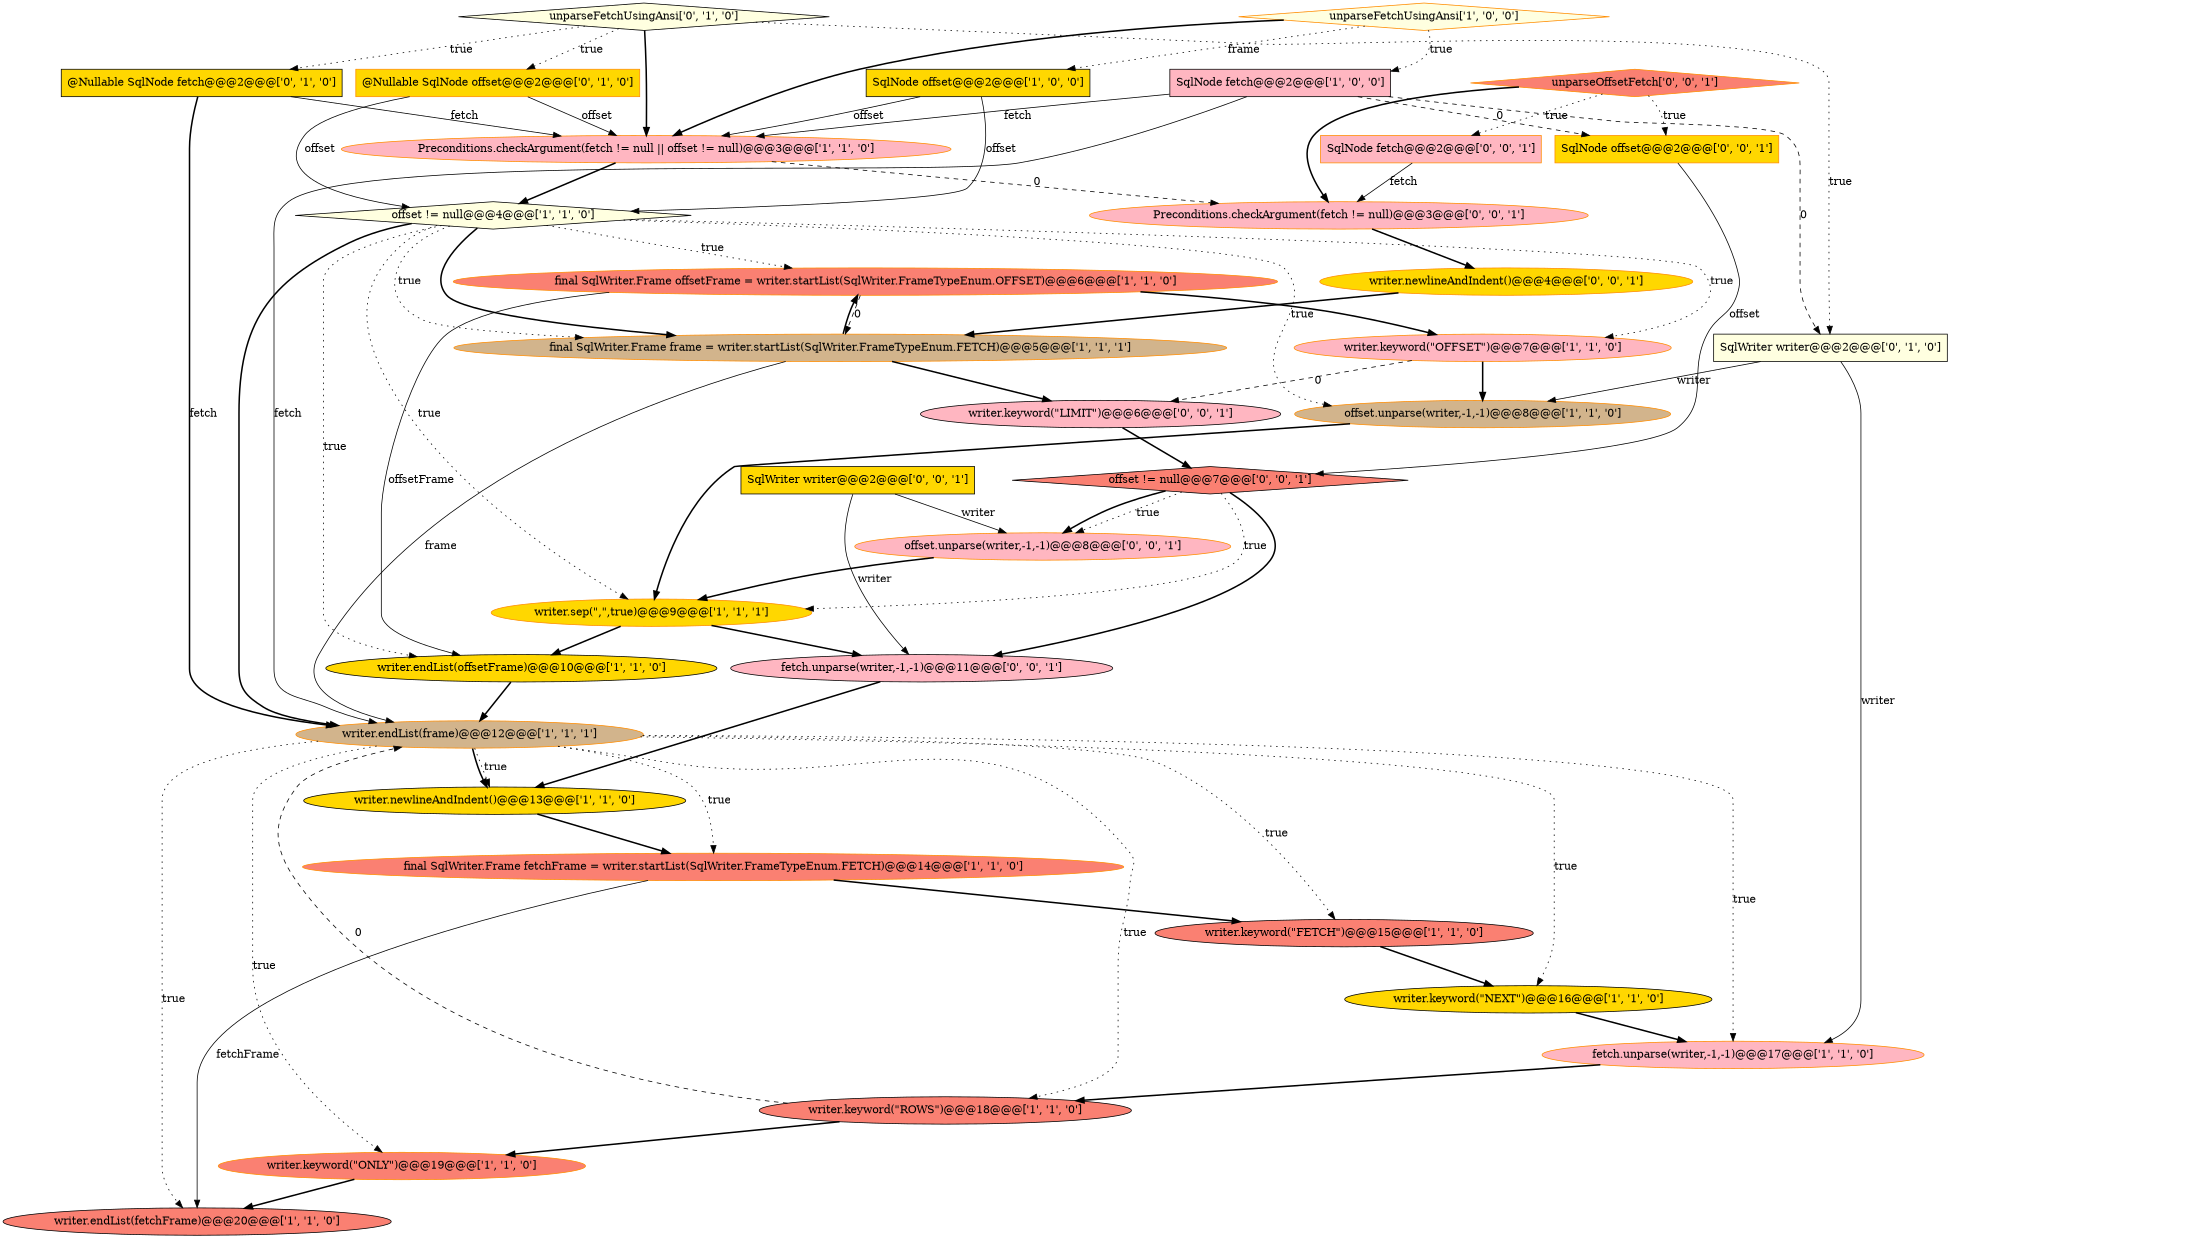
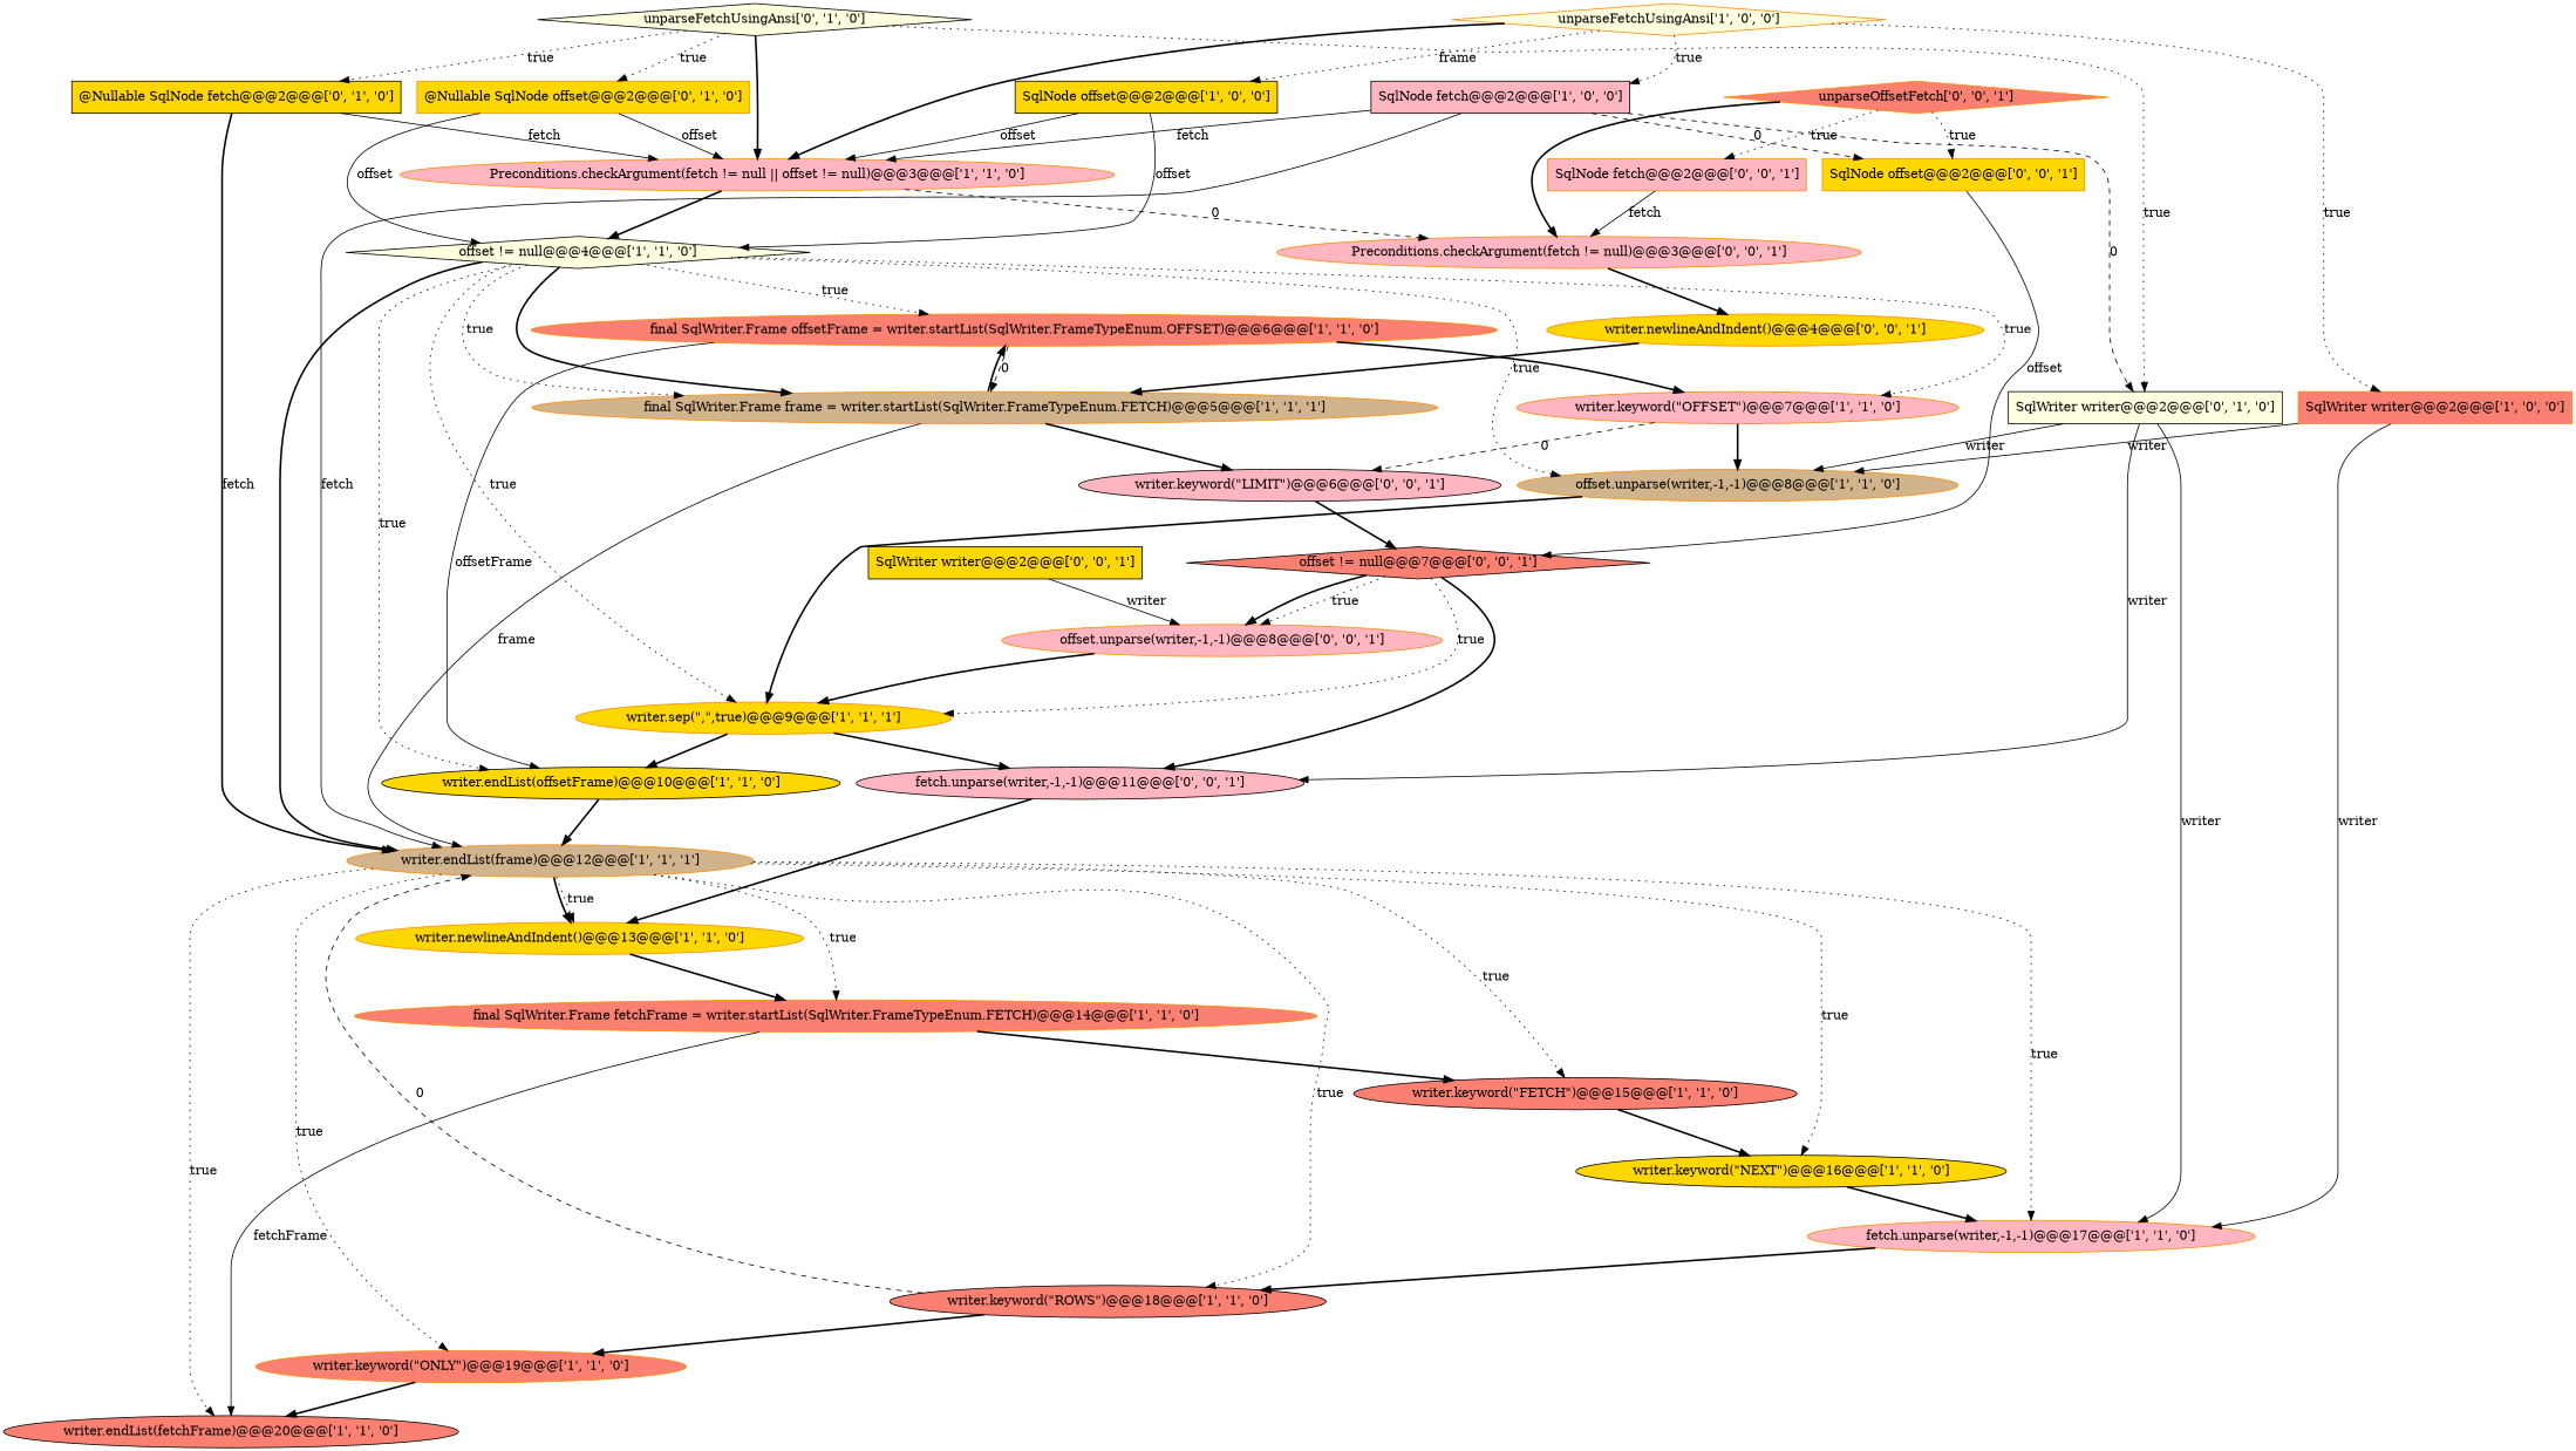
  digraph {
    node [color=darkorange fillcolor=gold shape=ellipse style=filled]
    edge [style=bold]
    n1 [fillcolor=tan label="writer.endList(frame)@@@12@@@['1', '1', '1']"]
    n2 [color=black fillcolor=salmon label="writer.endList(fetchFrame)@@@20@@@['1', '1', '0']"]
    n3 [fillcolor=salmon label="final SqlWriter.Frame fetchFrame = writer.startList(SqlWriter.FrameTypeEnum.FETCH)@@@14@@@['1', '1', '0']"]
    n4 [fillcolor=lightpink label="fetch.unparse(writer,-1,-1)@@@17@@@['1', '1', '0']"]
    n5 [color=black label="writer.keyword(\"NEXT\")@@@16@@@['1', '1', '0']"]
    n6 [fillcolor=salmon label="writer.keyword(\"ONLY\")@@@19@@@['1', '1', '0']"]
    n7 [color=black fillcolor=salmon label="writer.keyword(\"ROWS\")@@@18@@@['1', '1', '0']"]
    n8 [color=black fillcolor=salmon label="writer.keyword(\"FETCH\")@@@15@@@['1', '1', '0']"]
-   n9 [color=black label="writer.newlineAndIndent()@@@13@@@['1', '1', '0']"]
+   n9 [label="writer.newlineAndIndent()@@@13@@@['1', '1', '0']"]
    n10 [fillcolor=tan label="final SqlWriter.Frame frame = writer.startList(SqlWriter.FrameTypeEnum.FETCH)@@@5@@@['1', '1', '1']"]
    n11 [fillcolor=salmon label="final SqlWriter.Frame offsetFrame = writer.startList(SqlWriter.FrameTypeEnum.OFFSET)@@@6@@@['1', '1', '0']"]
    n12 [color=black fillcolor=lightpink label="writer.keyword(\"LIMIT\")@@@6@@@['0', '0', '1']"]
    n13 [color=black label="writer.endList(offsetFrame)@@@10@@@['1', '1', '0']"]
    n14 [fillcolor=lightpink label="writer.keyword(\"OFFSET\")@@@7@@@['1', '1', '0']"]
    n15 [color=black fillcolor=salmon label="offset != null@@@7@@@['0', '0', '1']" shape=diamond]
    n16 [color=black label="SqlWriter writer@@@2@@@['0', '0', '1']" shape=box]
    n17 [fillcolor=lightpink label="offset.unparse(writer,-1,-1)@@@8@@@['0', '0', '1']"]
    n18 [color=black fillcolor=lightpink label="fetch.unparse(writer,-1,-1)@@@11@@@['0', '0', '1']"]
    n19 [label="writer.sep(\",\",true)@@@9@@@['1', '1', '1']"]
    n20 [label="writer.newlineAndIndent()@@@4@@@['0', '0', '1']"]
    n21 [fillcolor=tan label="offset.unparse(writer,-1,-1)@@@8@@@['1', '1', '0']"]
    n22 [color=black fillcolor=lightpink label="SqlNode fetch@@@2@@@['1', '0', '0']" shape=box]
    n23 [color=black fillcolor=lightyellow label="SqlWriter writer@@@2@@@['0', '1', '0']" shape=box]
    n24 [fillcolor=lightpink label="Preconditions.checkArgument(fetch != null || offset != null)@@@3@@@['1', '1', '0']"]
    n25 [label="SqlNode offset@@@2@@@['0', '0', '1']" shape=box]
    n26 [color=black fillcolor=lightyellow label="offset != null@@@4@@@['1', '1', '0']" shape=diamond]
    n27 [fillcolor=lightpink label="Preconditions.checkArgument(fetch != null)@@@3@@@['0', '0', '1']"]
+   n28 [fillcolor=salmon label="SqlWriter writer@@@2@@@['1', '0', '0']" shape=box]
    n29 [fillcolor=lightyellow label="unparseFetchUsingAnsi['1', '0', '0']" shape=diamond]
    n30 [color=black label="SqlNode offset@@@2@@@['1', '0', '0']" shape=box]
    n31 [color=black fillcolor=lightyellow label="unparseFetchUsingAnsi['0', '1', '0']" shape=diamond]
    n32 [label="@Nullable SqlNode offset@@@2@@@['0', '1', '0']" shape=box]
    n33 [color=black label="@Nullable SqlNode fetch@@@2@@@['0', '1', '0']" shape=box]
    n34 [fillcolor=lightpink label="SqlNode fetch@@@2@@@['0', '0', '1']" shape=box]
    n35 [fillcolor=salmon label="unparseOffsetFetch['0', '0', '1']" shape=diamond]
    n1 -> n2 [label=true style=dotted]
    n1 -> n3 [label=true style=dotted]
    n1 -> n4 [label=true style=dotted]
    n1 -> n5 [label=true style=dotted]
    n1 -> n6 [label=true style=dotted]
    n1 -> n7 [label=true style=dotted]
    n1 -> n8 [label=true style=dotted]
    n1 -> n9 [label=true style=dotted]
    n1 -> n9
    n3 -> n2 [label=fetchFrame style=solid]
    n3 -> n8
    n4 -> n7
    n5 -> n4
    n6 -> n2
    n7 -> n1 [label=0 style=dashed]
    n7 -> n6
    n8 -> n5
    n9 -> n3
    n10 -> n1 [label=frame style=solid]
    n10 -> n11
    n10 -> n12
    n11 -> n10 [label=0 style=dashed]
    n11 -> n13 [label=offsetFrame style=solid]
    n11 -> n14
    n12 -> n15
    n13 -> n1
    n14 -> n12 [label=0 style=dashed]
    n14 -> n21
    n15 -> n17 [label=true style=dotted]
    n15 -> n17
    n15 -> n18
    n15 -> n19 [label=true style=dotted]
    n16 -> n17 [label=writer style=solid]
-   n16 -> n18 [label=writer style=solid]
+   n23 -> n18 [label=writer style=solid]
    n17 -> n19
    n18 -> n9
    n19 -> n13
    n19 -> n18
    n20 -> n10
    n21 -> n19
    n22 -> n1 [label=fetch style=solid]
    n22 -> n23 [label=0 style=dashed]
    n22 -> n24 [label=fetch style=solid]
    n22 -> n25 [label=0 style=dashed]
    n23 -> n4 [label=writer style=solid]
    n23 -> n21 [label=writer style=solid]
    n24 -> n26
    n24 -> n27 [label=0 style=dashed]
    n25 -> n15 [label=offset style=solid]
    n26 -> n1
    n26 -> n10 [label=true style=dotted]
    n26 -> n10
    n26 -> n11 [label=true style=dotted]
    n26 -> n13 [label=true style=dotted]
    n26 -> n14 [label=true style=dotted]
    n26 -> n19 [label=true style=dotted]
    n26 -> n21 [label=true style=dotted]
    n27 -> n20
+   n28 -> n4 [label=writer style=solid]
+   n28 -> n21 [label=writer style=solid]
    n29 -> n22 [label=true style=dotted]
    n29 -> n24
+   n29 -> n28 [label=true style=dotted]
    n29 -> n30 [label=frame style=dotted]
    n30 -> n24 [label=offset style=solid]
    n30 -> n26 [label=offset style=solid]
    n31 -> n23 [label=true style=dotted]
    n31 -> n24
    n31 -> n32 [label=true style=dotted]
    n31 -> n33 [label=true style=dotted]
    n32 -> n24 [label=offset style=solid]
    n32 -> n26 [label=offset style=solid]
    n33 -> n1 [label=fetch]
    n33 -> n24 [label=fetch style=solid]
    n34 -> n27 [label=fetch style=solid]
    n35 -> n25 [label=true style=dotted]
    n35 -> n27
    n35 -> n34 [label=true style=dotted]
  }
